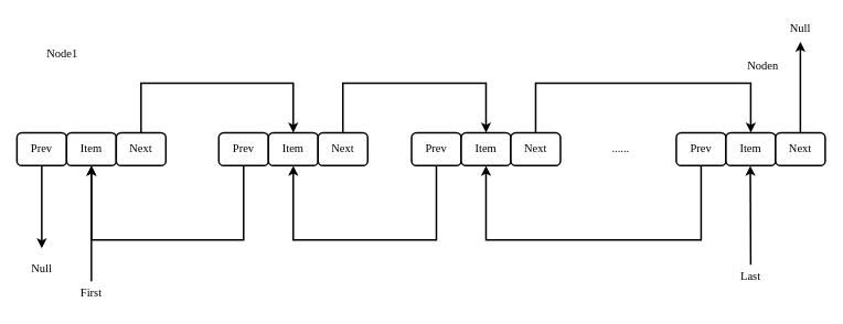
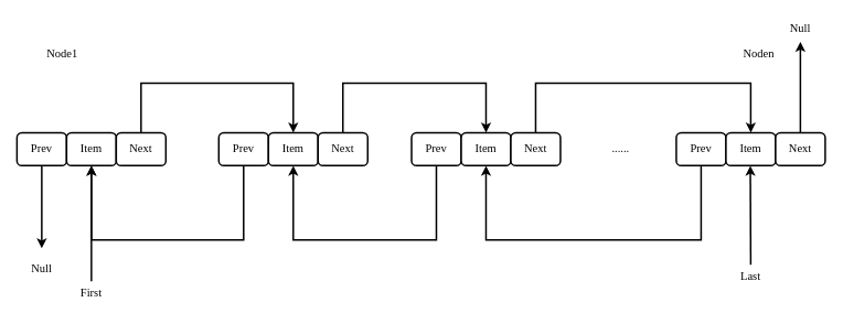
  <mxCell id="0" />
  <mxCell id="1" parent="0" />
  <mxCell id="2" style="edgeStyle=orthogonalEdgeStyle;rounded=0;orthogonalLoop=1;jettySize=auto;html=1;fontSize=14;fontFamily=Lucida Console;strokeWidth=2;" parent="1" source="3" edge="1"><mxGeometry relative="1" as="geometry"><mxPoint x="50" y="300" as="targetPoint" /></mxGeometry></mxCell>
  <mxCell id="3" value="Prev" style="rounded=1;whiteSpace=wrap;html=1;fontFamily=Lucida Console;fontSize=14;strokeWidth=2;" parent="1" vertex="1"><mxGeometry x="20" y="160" width="60" height="40" as="geometry" /></mxCell>
  <mxCell id="4" value="Item" style="rounded=1;whiteSpace=wrap;html=1;fontFamily=Lucida Console;fontSize=14;strokeWidth=2;" parent="1" vertex="1"><mxGeometry x="80" y="160" width="60" height="40" as="geometry" /></mxCell>
  <mxCell id="5" style="edgeStyle=orthogonalEdgeStyle;rounded=0;orthogonalLoop=1;jettySize=auto;html=1;fontSize=14;fontFamily=Lucida Console;strokeWidth=2;" parent="1" source="6" target="9" edge="1"><mxGeometry relative="1" as="geometry"><Array as="points"><mxPoint x="170" y="100" /><mxPoint x="354" y="100" /></Array></mxGeometry></mxCell>
  <mxCell id="6" value="Next" style="rounded=1;whiteSpace=wrap;html=1;fontFamily=Lucida Console;fontSize=14;strokeWidth=2;" parent="1" vertex="1"><mxGeometry x="140" y="160" width="60" height="40" as="geometry" /></mxCell>
  <mxCell id="7" style="edgeStyle=orthogonalEdgeStyle;rounded=0;orthogonalLoop=1;jettySize=auto;html=1;entryX=0.5;entryY=1;entryDx=0;entryDy=0;fontSize=14;fontFamily=Lucida Console;strokeWidth=2;" parent="1" source="8" target="4" edge="1"><mxGeometry relative="1" as="geometry"><Array as="points"><mxPoint x="294" y="290" /><mxPoint x="110" y="290" /></Array></mxGeometry></mxCell>
  <mxCell id="8" value="Prev" style="rounded=1;whiteSpace=wrap;html=1;fontFamily=Lucida Console;fontSize=14;strokeWidth=2;" parent="1" vertex="1"><mxGeometry x="264" y="160" width="60" height="40" as="geometry" /></mxCell>
  <mxCell id="9" value="Item" style="rounded=1;whiteSpace=wrap;html=1;fontFamily=Lucida Console;fontSize=14;strokeWidth=2;" parent="1" vertex="1"><mxGeometry x="324" y="160" width="60" height="40" as="geometry" /></mxCell>
  <mxCell id="10" style="edgeStyle=orthogonalEdgeStyle;rounded=0;orthogonalLoop=1;jettySize=auto;html=1;entryX=0.5;entryY=0;entryDx=0;entryDy=0;fontSize=14;fontFamily=Lucida Console;strokeWidth=2;" parent="1" source="11" target="14" edge="1"><mxGeometry relative="1" as="geometry"><Array as="points"><mxPoint x="414" y="100" /><mxPoint x="587" y="100" /></Array></mxGeometry></mxCell>
  <mxCell id="11" value="Next" style="rounded=1;whiteSpace=wrap;html=1;fontFamily=Lucida Console;fontSize=14;strokeWidth=2;" parent="1" vertex="1"><mxGeometry x="384" y="160" width="60" height="40" as="geometry" /></mxCell>
  <mxCell id="12" style="edgeStyle=orthogonalEdgeStyle;rounded=0;orthogonalLoop=1;jettySize=auto;html=1;entryX=0.5;entryY=1;entryDx=0;entryDy=0;fontSize=14;fontFamily=Lucida Console;strokeWidth=2;" parent="1" source="13" target="9" edge="1"><mxGeometry relative="1" as="geometry"><Array as="points"><mxPoint x="527" y="290" /><mxPoint x="354" y="290" /></Array></mxGeometry></mxCell>
  <mxCell id="13" value="Prev" style="rounded=1;whiteSpace=wrap;html=1;fontFamily=Lucida Console;fontSize=14;strokeWidth=2;" parent="1" vertex="1"><mxGeometry x="497" y="160" width="60" height="40" as="geometry" /></mxCell>
  <mxCell id="14" value="Item" style="rounded=1;whiteSpace=wrap;html=1;fontFamily=Lucida Console;fontSize=14;strokeWidth=2;" parent="1" vertex="1"><mxGeometry x="557" y="160" width="60" height="40" as="geometry" /></mxCell>
  <mxCell id="15" style="edgeStyle=orthogonalEdgeStyle;rounded=0;orthogonalLoop=1;jettySize=auto;html=1;fontSize=14;fontFamily=Lucida Console;strokeWidth=2;" parent="1" source="16" target="19" edge="1"><mxGeometry relative="1" as="geometry"><Array as="points"><mxPoint x="647" y="100" /><mxPoint x="907" y="100" /></Array></mxGeometry></mxCell>
  <mxCell id="16" value="Next" style="rounded=1;whiteSpace=wrap;html=1;fontFamily=Lucida Console;fontSize=14;strokeWidth=2;" parent="1" vertex="1"><mxGeometry x="617" y="160" width="60" height="40" as="geometry" /></mxCell>
  <mxCell id="17" style="edgeStyle=orthogonalEdgeStyle;rounded=0;orthogonalLoop=1;jettySize=auto;html=1;entryX=0.5;entryY=1;entryDx=0;entryDy=0;fontSize=14;fontFamily=Lucida Console;strokeWidth=2;" parent="1" source="18" target="14" edge="1"><mxGeometry relative="1" as="geometry"><Array as="points"><mxPoint x="847" y="290" /><mxPoint x="587" y="290" /></Array></mxGeometry></mxCell>
  <mxCell id="18" value="Prev" style="rounded=1;whiteSpace=wrap;html=1;fontFamily=Lucida Console;fontSize=14;strokeWidth=2;" parent="1" vertex="1"><mxGeometry x="817" y="160" width="60" height="40" as="geometry" /></mxCell>
  <mxCell id="19" value="Item" style="rounded=1;whiteSpace=wrap;html=1;fontFamily=Lucida Console;fontSize=14;strokeWidth=2;" parent="1" vertex="1"><mxGeometry x="877" y="160" width="60" height="40" as="geometry" /></mxCell>
  <mxCell id="20" style="edgeStyle=orthogonalEdgeStyle;rounded=0;orthogonalLoop=1;jettySize=auto;html=1;fontSize=14;fontFamily=Lucida Console;strokeWidth=2;" parent="1" source="21" edge="1"><mxGeometry relative="1" as="geometry"><mxPoint x="967" y="50" as="targetPoint" /></mxGeometry></mxCell>
  <mxCell id="21" value="Next" style="rounded=1;whiteSpace=wrap;html=1;fontFamily=Lucida Console;fontSize=14;strokeWidth=2;" parent="1" vertex="1"><mxGeometry x="937" y="160" width="60" height="40" as="geometry" /></mxCell>
  <mxCell id="22" value="......" style="text;html=1;strokeColor=none;fillColor=none;align=center;verticalAlign=middle;whiteSpace=wrap;rounded=0;fontSize=14;fontFamily=Lucida Console;strokeWidth=2;" parent="1" vertex="1"><mxGeometry x="720" y="160" width="60" height="40" as="geometry" /></mxCell>
  <mxCell id="23" value="" style="endArrow=classic;html=1;rounded=0;entryX=0.5;entryY=1;entryDx=0;entryDy=0;fontSize=14;fontFamily=Lucida Console;strokeWidth=2;" parent="1" target="4" edge="1"><mxGeometry width="50" height="50" relative="1" as="geometry"><mxPoint x="110" y="340" as="sourcePoint" /><mxPoint x="110" y="220" as="targetPoint" /></mxGeometry></mxCell>
  <mxCell id="24" value="First" style="text;html=1;strokeColor=none;fillColor=none;align=center;verticalAlign=middle;whiteSpace=wrap;rounded=0;fontFamily=Lucida Console;fontSize=14;strokeWidth=2;" parent="1" vertex="1"><mxGeometry x="80" y="340" width="60" height="30" as="geometry" /></mxCell>
  <mxCell id="25" value="Null" style="text;html=1;strokeColor=none;fillColor=none;align=center;verticalAlign=middle;whiteSpace=wrap;rounded=0;fontSize=14;fontFamily=Lucida Console;strokeWidth=2;" parent="1" vertex="1"><mxGeometry x="20" y="310" width="60" height="30" as="geometry" /></mxCell>
  <mxCell id="26" value="Node1" style="text;html=1;strokeColor=none;fillColor=none;align=center;verticalAlign=middle;whiteSpace=wrap;rounded=0;fontFamily=Lucida Console;fontSize=14;strokeWidth=2;" parent="1" vertex="1"><mxGeometry x="45" y="50" width="60" height="30" as="geometry" /></mxCell>
- <mxCell id="27" value="Noden" style="text;html=1;strokeColor=none;fillColor=none;align=center;verticalAlign=middle;whiteSpace=wrap;rounded=0;fontFamily=Lucida Console;fontSize=14;strokeWidth=2;" parent="1" vertex="1"><mxGeometry x="892" y="65" width="60" height="30" as="geometry" /></mxCell>
+ <mxCell id="27" value="Noden" style="text;html=1;strokeColor=none;fillColor=none;align=center;verticalAlign=middle;whiteSpace=wrap;rounded=0;fontFamily=Lucida Console;fontSize=14;strokeWidth=2;" parent="1" vertex="1"><mxGeometry x="887" y="50" width="60" height="30" as="geometry" /></mxCell>
  <mxCell id="28" value="" style="endArrow=classic;html=1;rounded=0;entryX=0.5;entryY=1;entryDx=0;entryDy=0;fontSize=14;fontFamily=Lucida Console;strokeWidth=2;" parent="1" edge="1"><mxGeometry width="50" height="50" relative="1" as="geometry"><mxPoint x="907" y="320" as="sourcePoint" /><mxPoint x="906.5" y="200" as="targetPoint" /></mxGeometry></mxCell>
  <mxCell id="29" value="Last" style="text;html=1;strokeColor=none;fillColor=none;align=center;verticalAlign=middle;whiteSpace=wrap;rounded=0;fontFamily=Lucida Console;fontSize=14;strokeWidth=2;" parent="1" vertex="1"><mxGeometry x="877" y="320" width="60" height="30" as="geometry" /></mxCell>
  <mxCell id="30" value="Null" style="text;html=1;strokeColor=none;fillColor=none;align=center;verticalAlign=middle;whiteSpace=wrap;rounded=0;fontSize=14;fontFamily=Lucida Console;strokeWidth=2;" parent="1" vertex="1"><mxGeometry x="937" y="20" width="60" height="30" as="geometry" /></mxCell>
